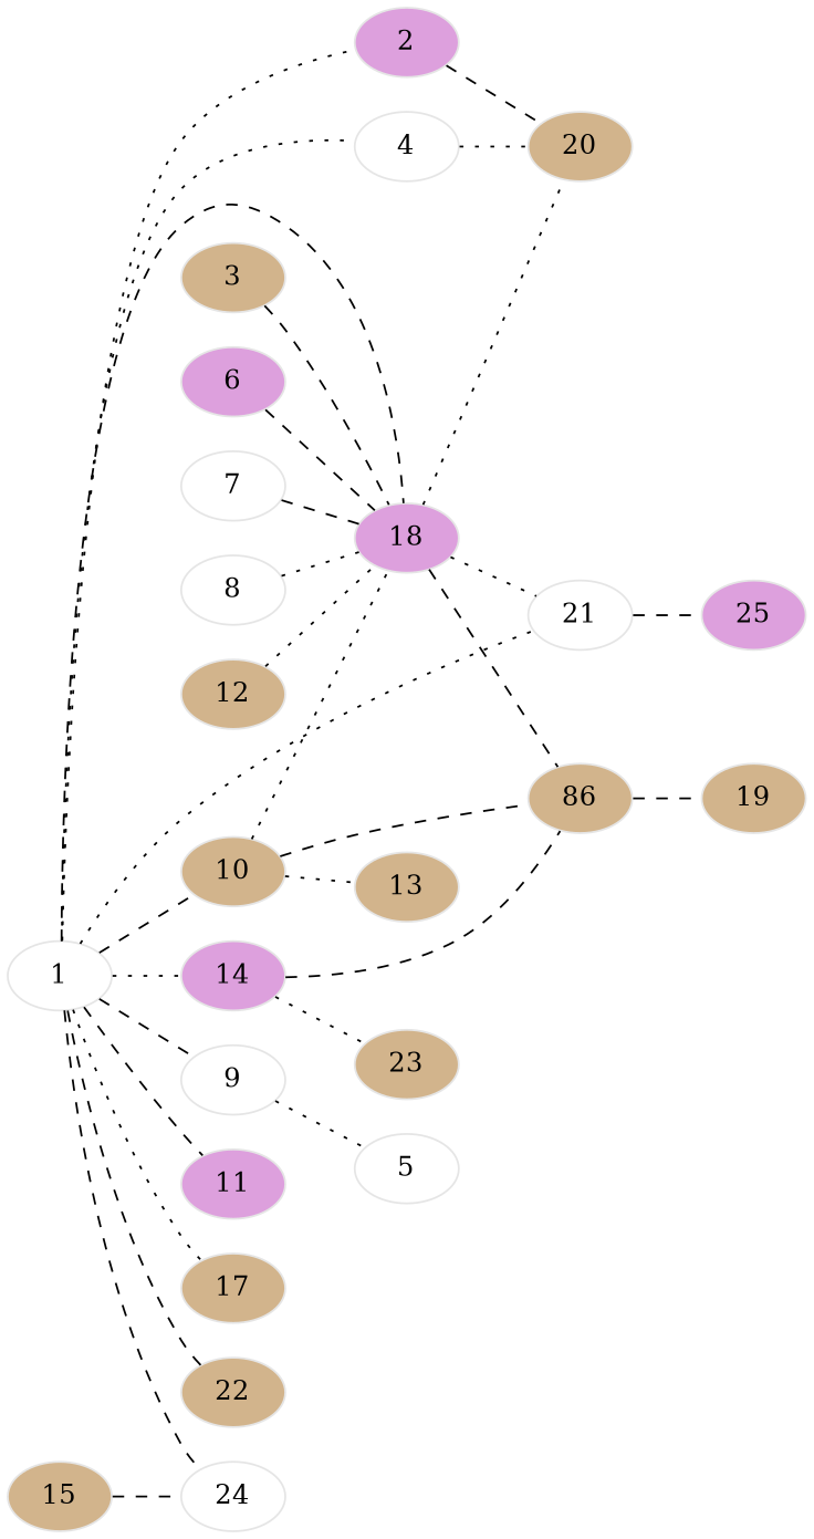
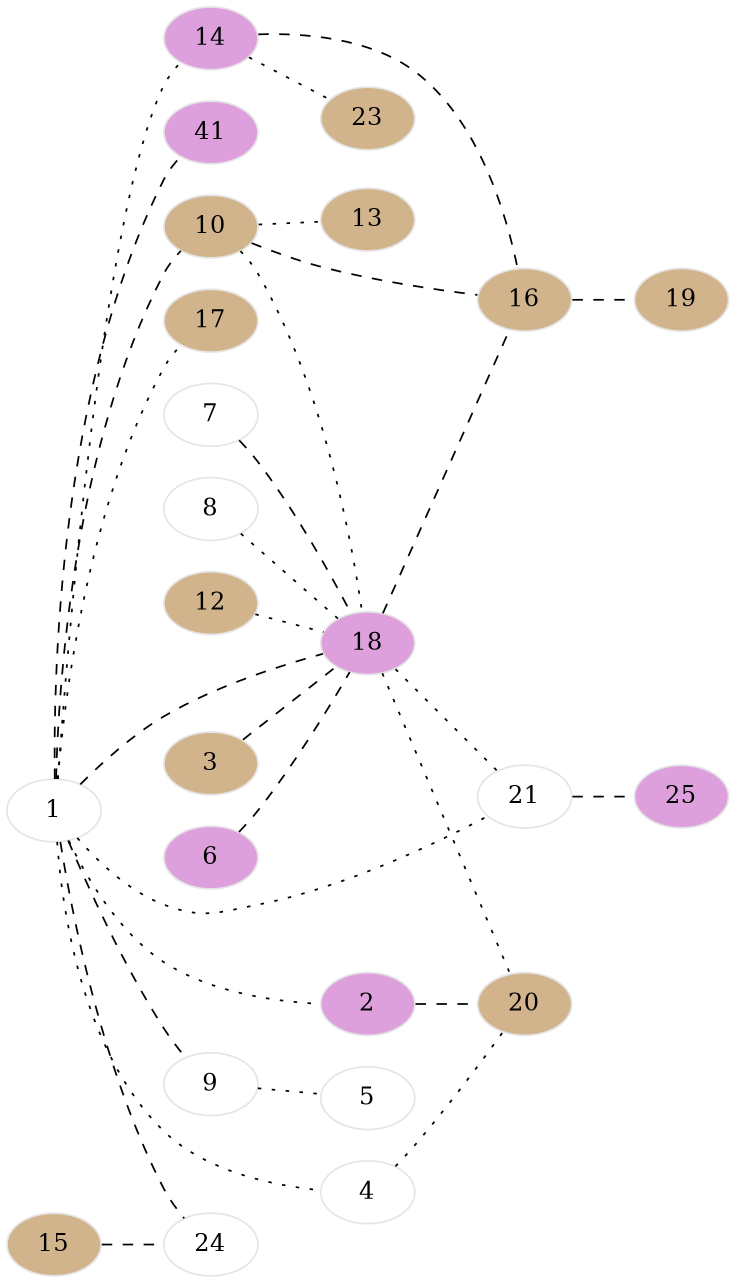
  graph {
    rankdir=LR
    node [color=gray90 fillcolor=tan style=filled]
    edge [style=dashed weight=1.0]
    1 [fillcolor=white]
    2 [fillcolor=plum]
    4 [fillcolor=white]
    9 [fillcolor=white]
    10
-   11 [fillcolor=plum]
+   11 [fillcolor=plum label=41]
    14 [fillcolor=plum]
    17
    18 [fillcolor=plum]
    21 [fillcolor=white]
-   22
    24 [fillcolor=white]
    20
    5 [fillcolor=white]
    13
-   16 [label=86]
+   16
    23
    25 [fillcolor=plum]
    3
    6 [fillcolor=plum]
    7 [fillcolor=white]
    8 [fillcolor=white]
    19
    12
    15
    1 -- 2 [style=dotted]
    1 -- 4 [style=dotted]
    1 -- 9
    1 -- 10
    1 -- 11
    1 -- 14 [style=dotted]
    1 -- 17 [style=dotted]
    1 -- 18
    1 -- 21 [style=dotted]
-   1 -- 22
    1 -- 24
    2 -- 20
    4 -- 20 [style=dotted]
    9 -- 5 [style=dotted]
    10 -- 18 [style=dotted]
    10 -- 13 [style=dotted]
    10 -- 16
    14 -- 16
    14 -- 23 [style=dotted]
    18 -- 21 [style=dotted]
    18 -- 20 [style=dotted]
    18 -- 16
    21 -- 25
    16 -- 19
    3 -- 18
    6 -- 18
    7 -- 18
    8 -- 18 [style=dotted]
    12 -- 18 [style=dotted]
    15 -- 24 [weight=2.0]
  }
